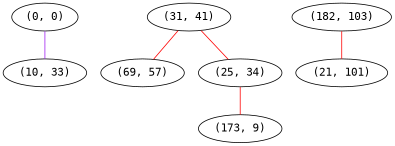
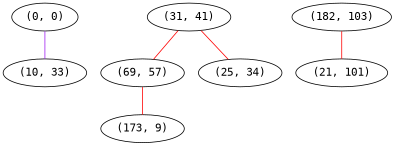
  graph {
    fontname="DejaVu Sans Mono"
    node [fontname="DejaVu Sans Mono"]
    edge [color=red fontname="DejaVu Sans Mono" weight=1]
    "(0, 0)"
    "(10, 33)"
    "(31, 41)"
    "(69, 57)"
    "(25, 34)"
    "(173, 9)"
    "(182, 103)"
    "(21, 101)"
    "(0, 0)" -- "(10, 33)" [color=purple weight=4]
    "(31, 41)" -- "(69, 57)"
    "(31, 41)" -- "(25, 34)"
-   "(25, 34)" -- "(173, 9)"
+   "(69, 57)" -- "(173, 9)"
    "(182, 103)" -- "(21, 101)"
  }
